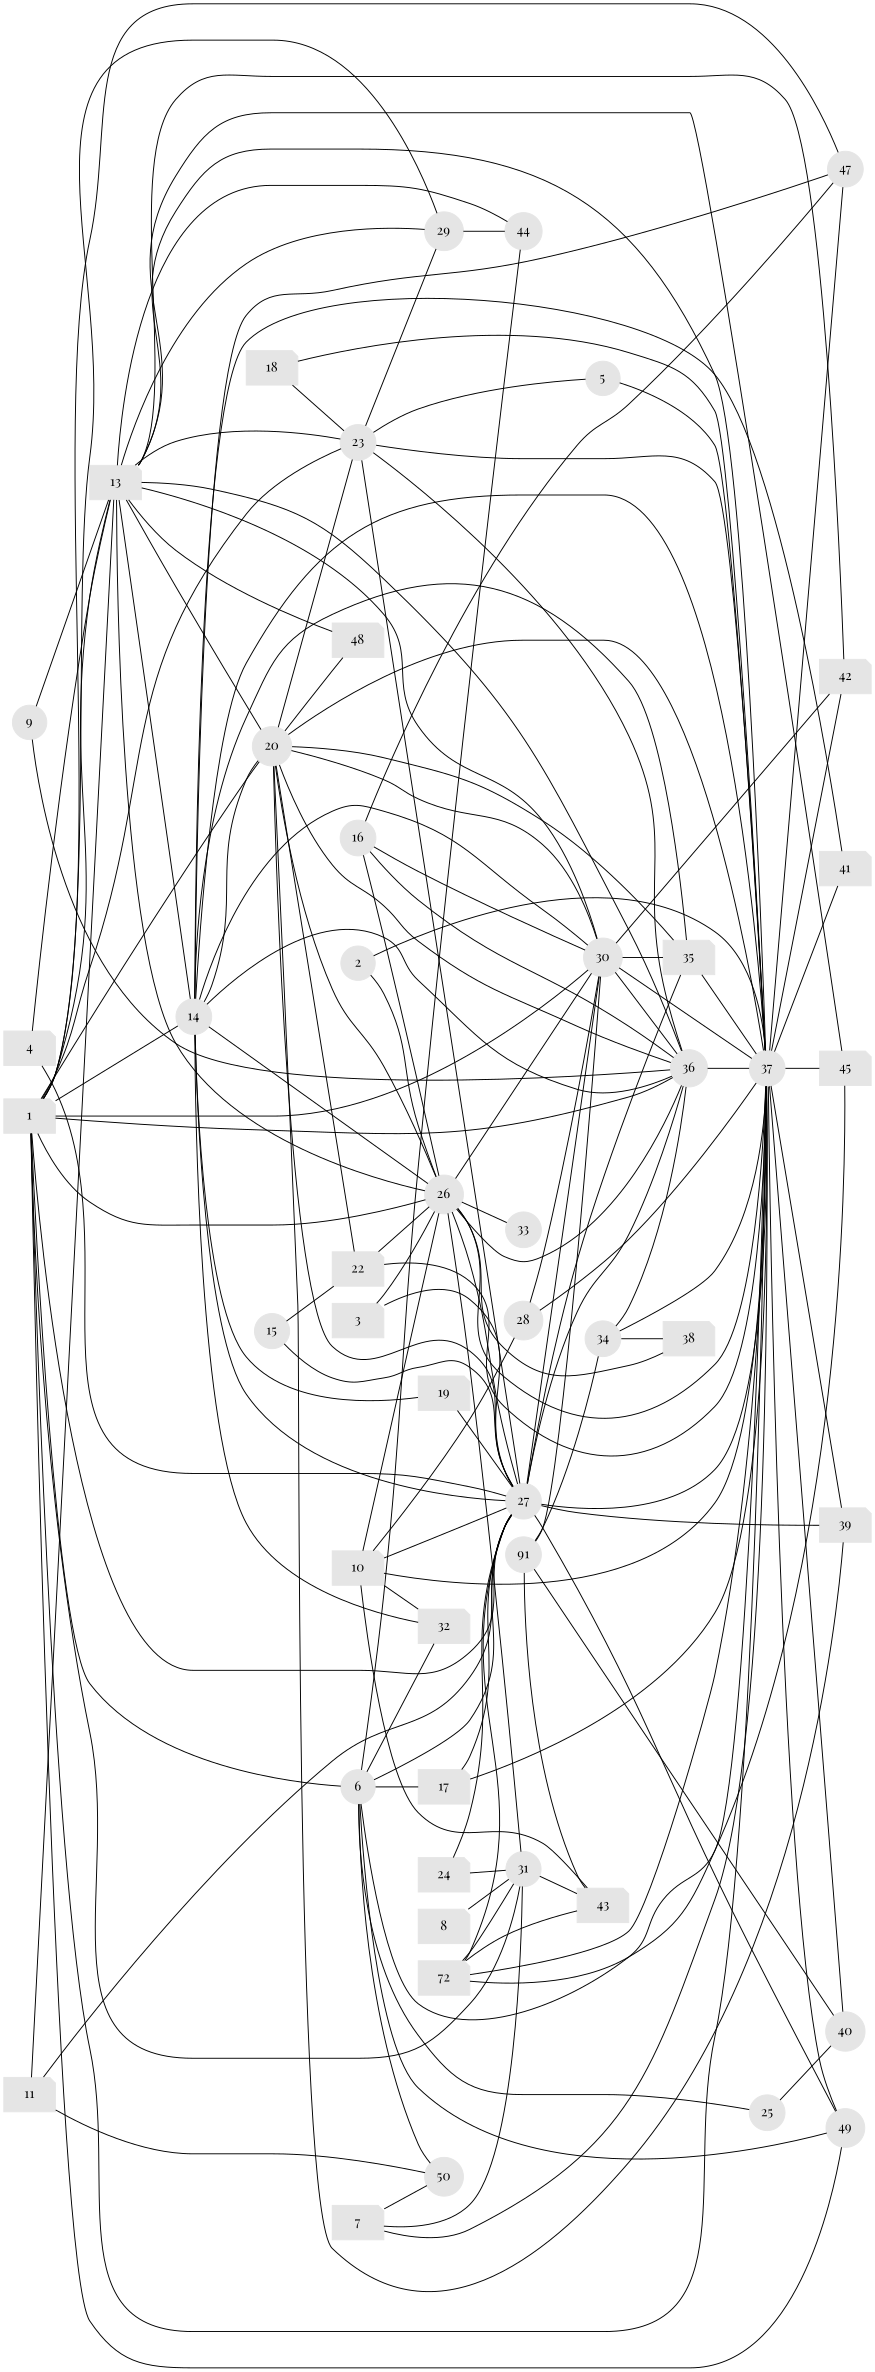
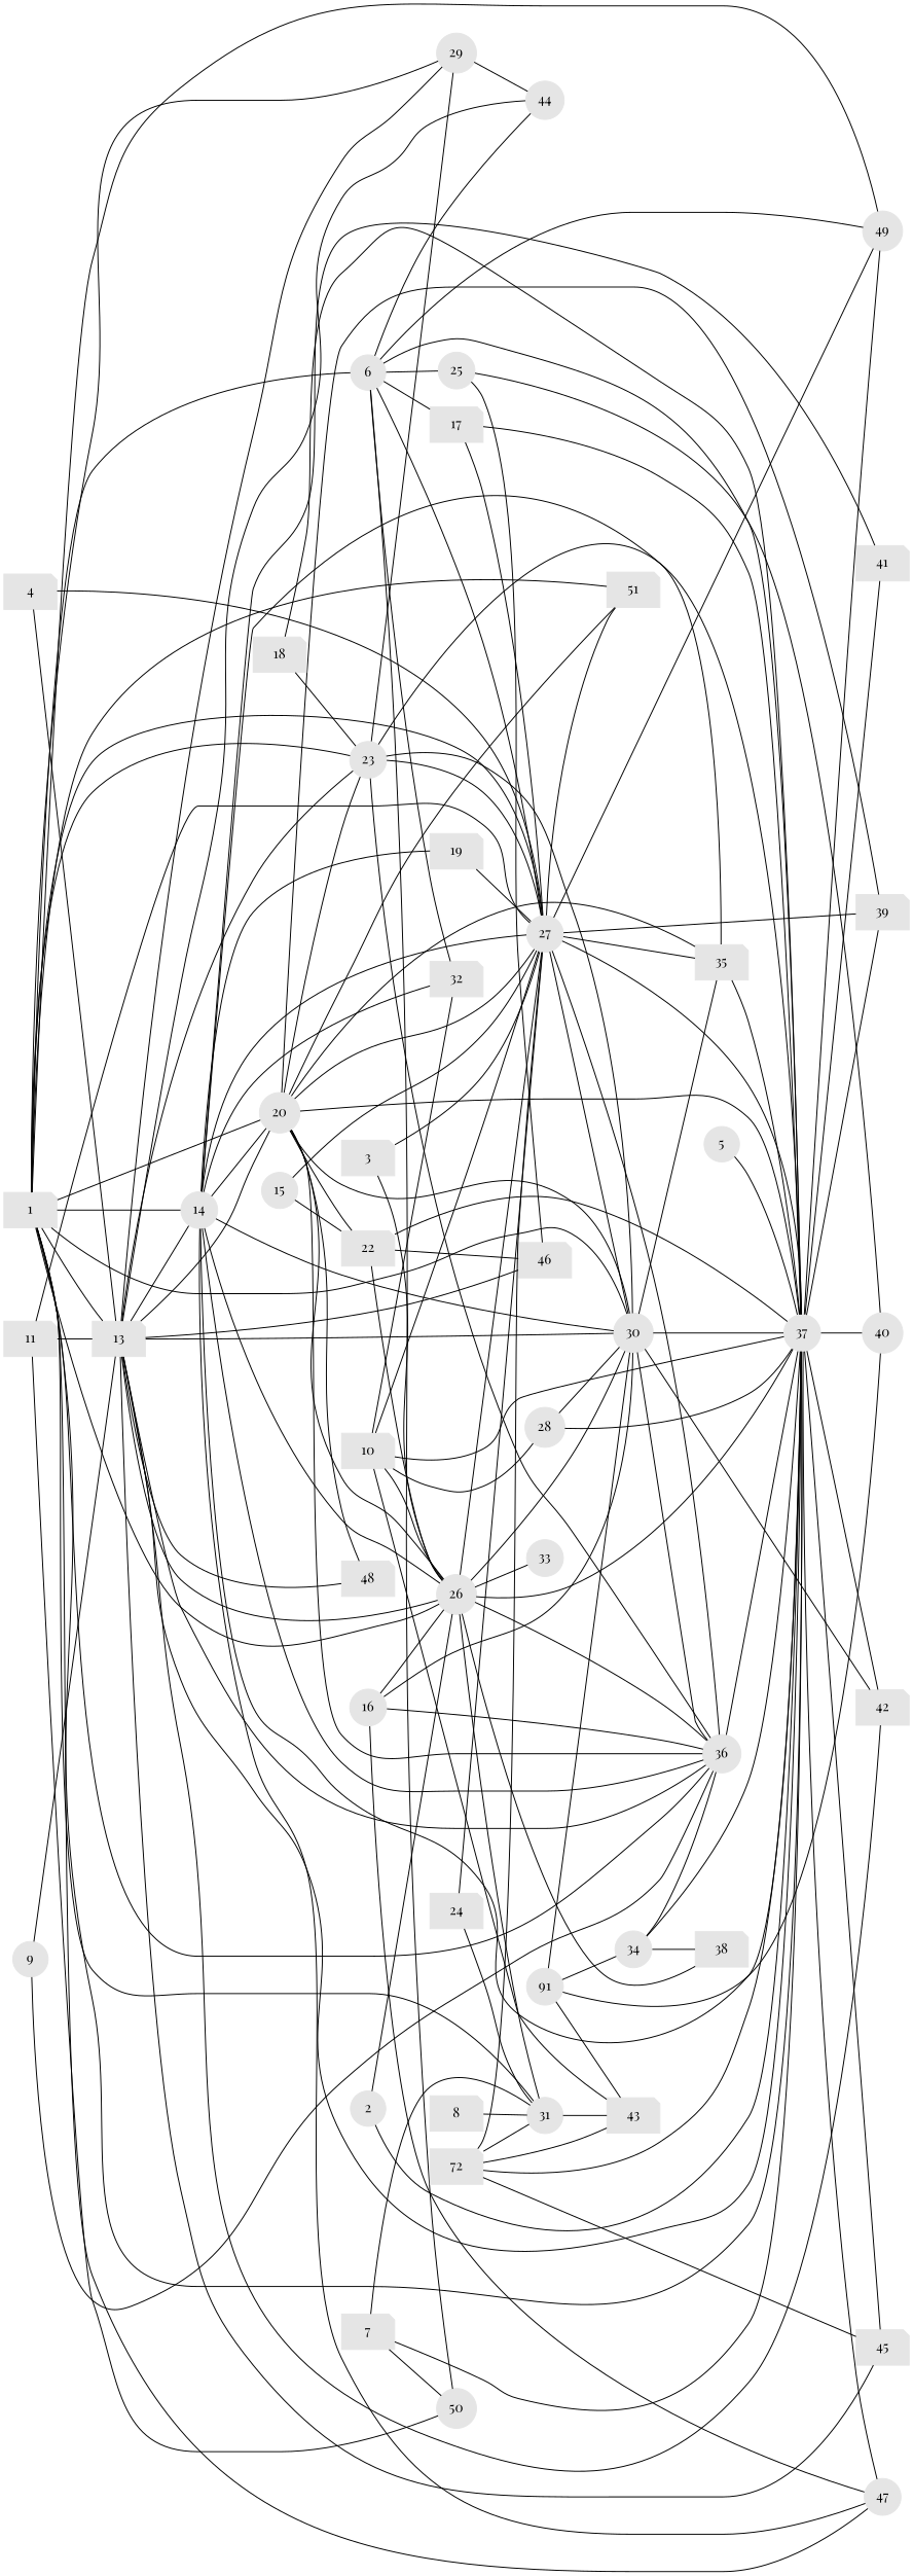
  graph {
    fontname="Playfair Display"
    rankdir=LR
    node [color=gray90 fontname="Playfair Display" shape=circle style=filled]
    edge [fontname="Playfair Display" weight=1.0]
    1 [shape=note]
    6
    13 [shape=note]
    14
    20
    23
    26
    27
    29
    30
    31
    36
    37
    47
    49
+   51 [shape=note]
    17 [shape=note]
    25
    32 [shape=note]
    44
    50
    45 [shape=note]
    42 [shape=note]
+   46 [shape=note]
    48 [shape=note]
    19 [shape=note]
    35 [shape=note]
    41 [shape=note]
    22 [shape=note]
    39 [shape=note]
    33
    38 [shape=note]
    43 [shape=note]
    40
    2
    3 [shape=note]
    4 [shape=note]
    5
    7 [shape=note]
    8 [shape=note]
    9
    10 [shape=note]
    28
    11 [shape=note]
    n45 [label=72 shape=note]
    15
    16
    18 [shape=note]
    n49 [label=91]
    34
    24 [shape=note]
    1 -- 6
    1 -- 13 [weight=2.0]
    1 -- 14 [weight=2.0]
    1 -- 20
    1 -- 23 [weight=2.0]
    1 -- 26
    1 -- 27 [weight=2.0]
    1 -- 29
    1 -- 30
    1 -- 31 [weight=2.0]
    1 -- 36
    1 -- 37
    1 -- 47
    1 -- 49
+   1 -- 51
    6 -- 27
    6 -- 37
    6 -- 49
    6 -- 17
    6 -- 25
    6 -- 32
    6 -- 44
    6 -- 50
    13 -- 14
    13 -- 20
    13 -- 23 [weight=3.0]
    13 -- 26
    13 -- 29
    13 -- 30
    13 -- 36
    13 -- 37
    13 -- 44
    13 -- 45
    13 -- 42 [weight=2.0]
+   13 -- 46
    13 -- 48
    14 -- 20
    14 -- 26 [weight=2.0]
    14 -- 27 [weight=2.0]
    14 -- 30
    14 -- 36 [weight=2.0]
    14 -- 37
    14 -- 47
    14 -- 32
    14 -- 19
    14 -- 35
    14 -- 41
    20 -- 23 [weight=2.0]
    20 -- 26
    20 -- 27
    20 -- 30
    20 -- 36 [weight=2.0]
    20 -- 37 [weight=2.0]
+   20 -- 51
    20 -- 48
    20 -- 35
    20 -- 22
    20 -- 39
    23 -- 27
    23 -- 29
-   23 -- 5
+   23 -- 30
    23 -- 36 [weight=2.0]
    23 -- 37
    26 -- 27
    26 -- 30 [weight=2.0]
    26 -- 31
    26 -- 36
    26 -- 37
    26 -- 33
    26 -- 38
    27 -- 30
    27 -- 36
    27 -- 37
    27 -- 49
+   27 -- 51
    27 -- 35
    27 -- 39
    29 -- 44
    30 -- 36
    30 -- 37 [weight=3.0]
    30 -- 42
    30 -- 35
    31 -- 43
    36 -- 37
    37 -- 47
    37 -- 49
    37 -- 45
    37 -- 42 [weight=2.0]
    37 -- 41
    37 -- 39 [weight=2.0]
    37 -- 40
    17 -- 27
    17 -- 37
+   25 -- 46
    25 -- 40
    19 -- 27 [weight=2.0]
    35 -- 37
    22 -- 26
    22 -- 37
+   22 -- 46
    2 -- 26
    2 -- 37
    3 -- 26
    3 -- 27
    4 -- 13
    4 -- 27
    5 -- 37
    7 -- 31
    7 -- 37
    7 -- 50
    8 -- 31
    9 -- 13
    9 -- 36
    10 -- 26
    10 -- 27
    10 -- 37
    10 -- 32
    10 -- 43
    10 -- 28
    28 -- 30
    28 -- 37
    11 -- 13
    11 -- 27
    11 -- 50
    n45 -- 27
    n45 -- 31
    n45 -- 37
    n45 -- 45
    n45 -- 43
    15 -- 27
    15 -- 22
    16 -- 26
    16 -- 30
    16 -- 36
    16 -- 47
    18 -- 23
    18 -- 37
    n49 -- 30
    n49 -- 43
    n49 -- 40
    n49 -- 34
    34 -- 36
    34 -- 37 [weight=2.0]
    34 -- 38 [weight=2.0]
    24 -- 27 [weight=2.0]
    24 -- 31
  }
